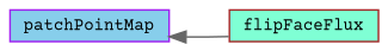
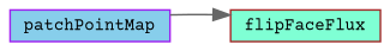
  digraph {
    rankdir=LR
    fontname="Courier Prime"
    node [fontname="Courier Prime" fontsize=10 shape=box style=filled]
    n1 [color=purple fillcolor=skyblue fontcolor=black height=0.2 label=patchPointMap width=0.4]
    n2 [color=brown height=0.2 label=flipFaceFlux width=0.4 fillcolor=aquamarine]
-   n1 -> n2 [color=gray40 dir=back fontname="Courier Prime" fontsize=10 labelfontname=Helvetica labelfontsize=10 style=solid]
+   n2 -> n1 [color=gray40 dir=back fontname="Courier Prime" fontsize=10 labelfontname=Helvetica labelfontsize=10 style=solid]
  }
